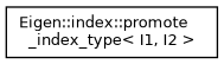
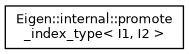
  digraph {
    rankdir=TB
-   n1 [color=black fillcolor=white fontname=Helvetica fontsize=10 height=0.2 label="Eigen::index::promote\l_index_type\< I1, I2 \>" shape=record style=filled width=0.4]
+   n1 [color=black fillcolor=white fontname=Helvetica fontsize=10 height=0.2 label="Eigen::internal::promote\l_index_type\< I1, I2 \>" shape=record style=filled width=0.4]
  }
